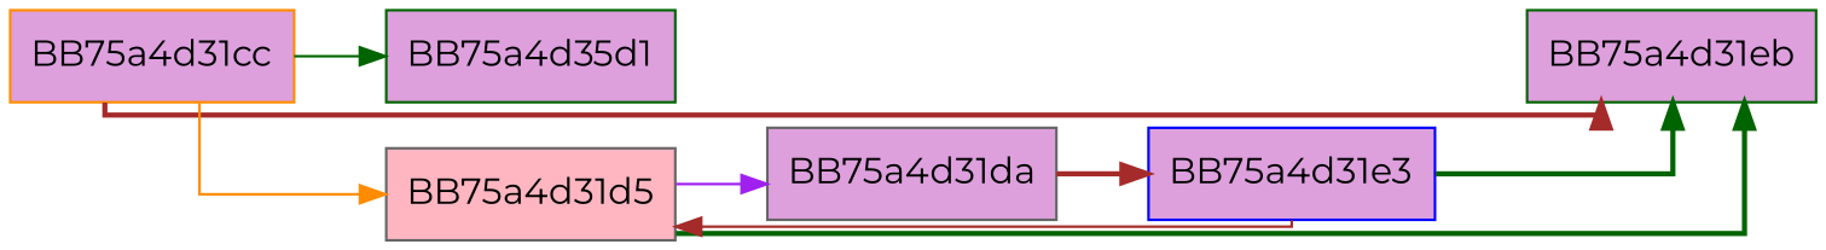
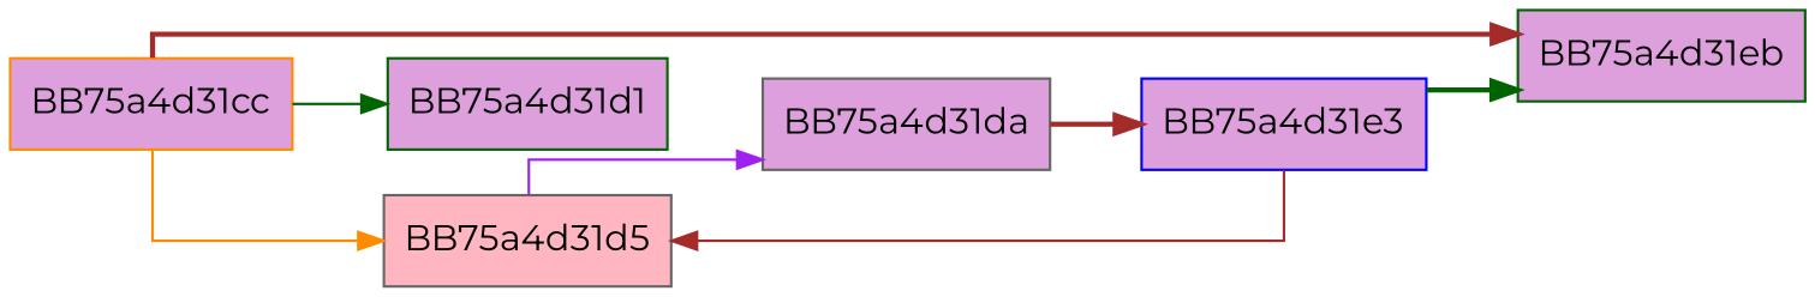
  digraph {
    fontname=Montserrat
    rankdir=LR
    splines=ortho
    node [color=darkgreen fillcolor=plum fontname=Montserrat shape=box style=filled]
    edge [color=brown fontname=Montserrat style=bold]
    BB75a4d31cc [color=darkorange]
    BB75a4d31eb
-   BB75a4d31d1 [label=BB75a4d35d1]
+   BB75a4d31d1
    BB75a4d31d5 [color=gray40 fillcolor=lightpink]
    BB75a4d31da [color=gray40]
    BB75a4d31e3 [color=blue]
    BB75a4d31cc -> BB75a4d31eb
    BB75a4d31cc -> BB75a4d31d1 [color=darkgreen style=solid]
    BB75a4d31cc -> BB75a4d31d5 [color=darkorange style=solid]
-   BB75a4d31d5 -> BB75a4d31eb [color=darkgreen]
    BB75a4d31d5 -> BB75a4d31da [color=purple style=solid]
    BB75a4d31da -> BB75a4d31e3
    BB75a4d31e3 -> BB75a4d31eb [color=darkgreen]
    BB75a4d31e3 -> BB75a4d31d5 [style=solid]
  }
